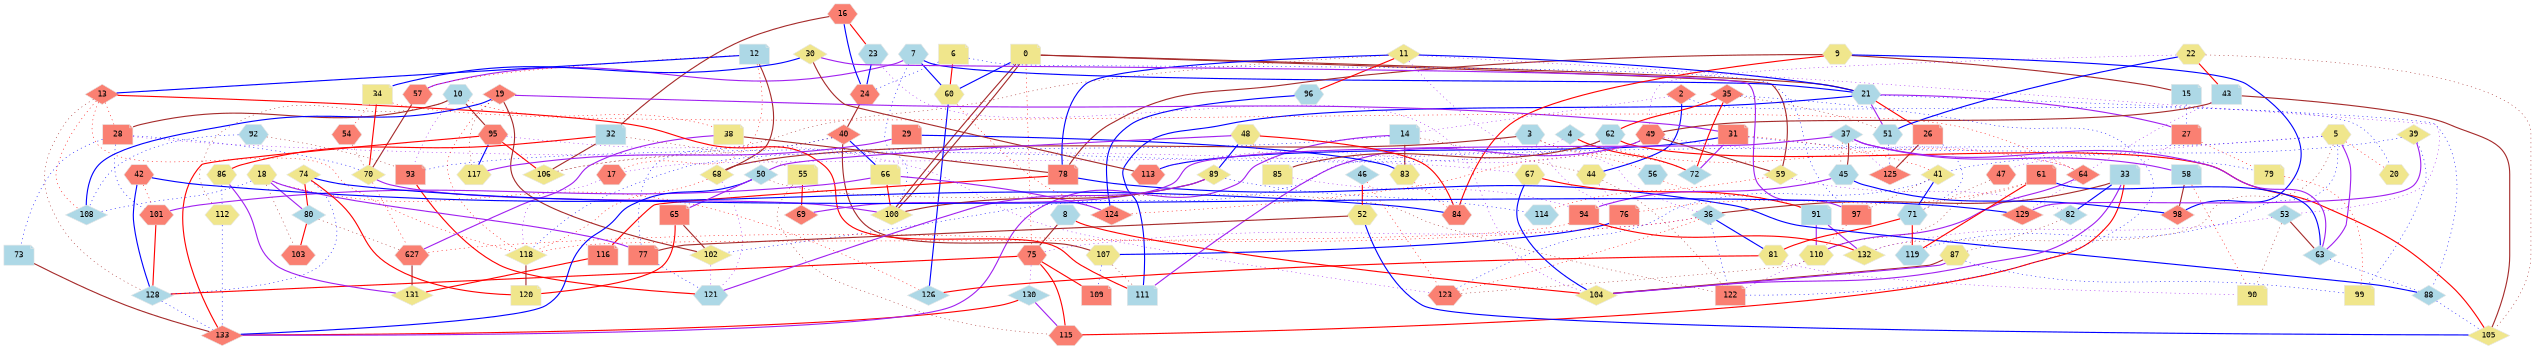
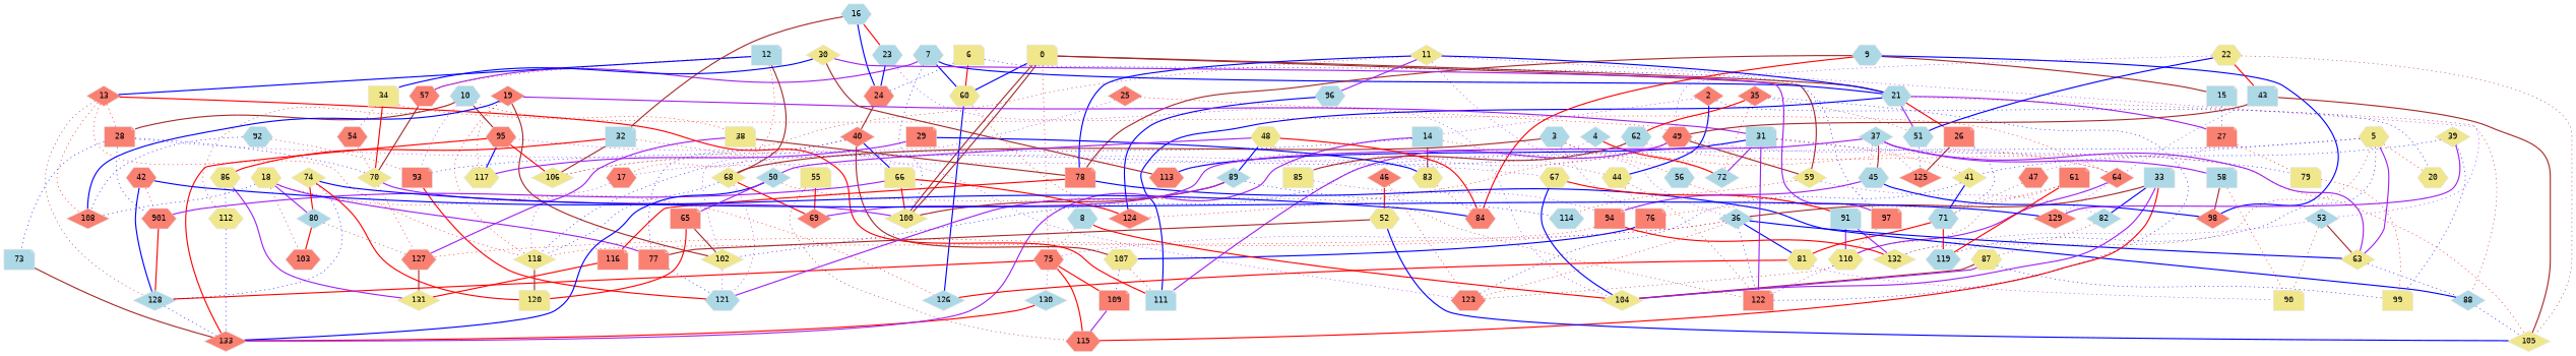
  graph {
    fontname="DejaVu Sans Mono"
    node [color=gray90 fillcolor=khaki fontname="DejaVu Sans Mono" shape=hexagon style=filled]
    edge [color=red fontname="DejaVu Sans Mono" style=bold]
    n1 [label=0 shape=note]
    21 [fillcolor=lightblue]
    59 [shape=diamond]
    60
    75 [fillcolor=salmon]
    100 [shape=diamond]
    111 [fillcolor=lightblue shape=note]
    27 [fillcolor=salmon shape=note]
    26 [fillcolor=salmon shape=note]
    51 [fillcolor=lightblue]
    88 [fillcolor=lightblue shape=diamond]
    82 [fillcolor=lightblue shape=diamond]
    114 [fillcolor=lightblue]
    126 [fillcolor=lightblue shape=diamond]
    124 [fillcolor=salmon shape=diamond]
    128 [fillcolor=lightblue shape=diamond]
    115 [fillcolor=salmon]
    109 [fillcolor=salmon shape=note]
    130 [fillcolor=lightblue shape=diamond]
    2 [fillcolor=salmon shape=diamond]
    14 [fillcolor=lightblue shape=note]
    20
    44
    93 [fillcolor=salmon shape=note]
    83
    133 [fillcolor=salmon shape=diamond]
    76 [fillcolor=salmon shape=note]
    122 [fillcolor=salmon shape=note]
    3 [fillcolor=lightblue]
    56 [fillcolor=lightblue]
    68 [shape=diamond]
    72 [fillcolor=lightblue shape=diamond]
    91 [fillcolor=lightblue shape=note]
    118 [shape=diamond]
    69 [fillcolor=salmon shape=diamond]
    121 [fillcolor=lightblue]
    107
    4 [fillcolor=lightblue shape=diamond]
    17 [fillcolor=salmon]
    64 [fillcolor=salmon shape=diamond]
    129 [fillcolor=salmon shape=diamond]
    110
    5
    47 [fillcolor=salmon]
-   63 [fillcolor=lightblue shape=diamond]
+   63 [shape=diamond]
    102 [shape=diamond]
    119 [fillcolor=lightblue]
    132 [shape=diamond]
    71 [fillcolor=lightblue]
    6 [shape=note]
    24 [fillcolor=salmon]
    97 [fillcolor=salmon shape=note]
    40 [fillcolor=salmon shape=diamond]
    7 [fillcolor=lightblue]
    57 [fillcolor=salmon]
    70 [shape=diamond]
    8 [fillcolor=lightblue]
    104 [shape=diamond]
-   9
+   9 [fillcolor=lightblue]
    15 [fillcolor=lightblue shape=note]
    78 [fillcolor=salmon shape=note]
    84 [fillcolor=salmon]
    98 [fillcolor=salmon shape=diamond]
    116 [fillcolor=salmon shape=note]
    10 [fillcolor=lightblue]
    28 [fillcolor=salmon shape=note]
    38 [shape=note]
    95 [fillcolor=salmon]
    112
    67
    73 [fillcolor=lightblue shape=note]
-   101 [fillcolor=salmon]
-   127 [fillcolor=salmon label=627]
+   101 [fillcolor=salmon label=901]
+   127 [fillcolor=salmon]
    106 [shape=diamond]
    117
    123 [fillcolor=salmon]
    11 [shape=diamond]
    36 [fillcolor=lightblue shape=diamond]
    53 [fillcolor=lightblue shape=diamond]
    96 [fillcolor=lightblue]
    81
    90 [shape=note]
    12 [fillcolor=lightblue shape=note]
    13 [fillcolor=salmon shape=diamond]
-   108 [fillcolor=lightblue shape=diamond]
+   108 [fillcolor=salmon shape=diamond]
    120 [shape=note]
    33 [fillcolor=lightblue shape=note]
    79 [shape=note]
-   16 [fillcolor=salmon]
+   16 [fillcolor=lightblue]
    23 [fillcolor=lightblue]
    32 [fillcolor=lightblue shape=note]
    55 [shape=note]
    86
    18
    77 [fillcolor=salmon shape=note]
    80 [fillcolor=lightblue shape=diamond]
    103 [fillcolor=salmon]
    19 [fillcolor=salmon shape=diamond]
-   31 [fillcolor=salmon shape=note]
+   31 [fillcolor=lightblue shape=note]
    113 [fillcolor=salmon]
    41 [shape=diamond]
    125 [fillcolor=salmon shape=diamond]
    105 [shape=diamond]
    22
    43 [fillcolor=lightblue shape=note]
    49 [fillcolor=salmon]
    66 [shape=note]
+   25 [fillcolor=salmon shape=diamond]
    99 [shape=note]
    29 [fillcolor=salmon shape=note]
    30 [shape=diamond]
    34 [shape=note]
    54 [fillcolor=salmon]
    131 [shape=diamond]
    87
    35 [fillcolor=salmon shape=diamond]
    62 [fillcolor=lightblue]
    85 [shape=note]
    37 [fillcolor=lightblue shape=diamond]
    45 [fillcolor=lightblue]
    58 [fillcolor=lightblue shape=note]
    94 [fillcolor=salmon shape=note]
    39 [shape=diamond]
    42 [fillcolor=salmon]
-   46 [fillcolor=lightblue shape=diamond]
+   46 [fillcolor=salmon shape=diamond]
    52
    48
    50 [fillcolor=lightblue shape=diamond]
-   89 [shape=diamond]
+   89 [fillcolor=lightblue shape=diamond]
    65 [fillcolor=salmon shape=note]
    61 [fillcolor=salmon shape=note]
    74 [shape=diamond]
    92 [fillcolor=lightblue]
    n1 -- 21 [color=brown]
    n1 -- 59 [color=brown]
    n1 -- 60 [color=blue]
    n1 -- 75 [style=dotted]
    n1 -- 100 [color=brown]
    n1 -- 100 [color=brown]
    21 -- 111 [color=blue]
    21 -- 27 [color=purple]
    21 -- 26
    21 -- 51 [color=purple]
-   21 -- 88 [color=blue style=dotted]
+   21 -- 88 [color=brown style=dotted]
    59 -- 82 [color=purple style=dotted]
    59 -- 114 [style=dotted]
    60 -- 126 [color=blue]
    60 -- 124 [style=dotted]
    75 -- 128
    75 -- 115
    75 -- 109
    75 -- 130 [color=purple style=dotted]
    27 -- 33 [color=purple style=dotted]
    27 -- 79 [style=dotted]
    26 -- 71 [color=blue style=dotted]
    26 -- 125 [color=brown]
    51 -- 125 [color=blue style=dotted]
    88 -- 105 [color=blue style=dotted]
    82 -- 87 [color=brown style=dotted]
    128 -- 133 [color=blue style=dotted]
-   130 -- 115 [color=purple]
+   109 -- 115 [color=purple]
    130 -- 133
    2 -- 14 [color=purple style=dotted]
    2 -- 20 [color=blue style=dotted]
    2 -- 44 [color=blue]
    14 -- 44 [color=brown style=dotted]
    14 -- 93 [color=blue style=dotted]
    14 -- 83 [color=brown]
    14 -- 133 [color=purple]
    44 -- 76 [color=purple style=dotted]
    44 -- 122 [color=brown style=dotted]
    93 -- 121
    83 -- 84 [style=dotted]
    76 -- 107 [color=blue]
    3 -- 76 [color=purple style=dotted]
    3 -- 56 [style=dotted]
    3 -- 68 [color=brown]
    3 -- 72 [color=brown style=dotted]
    56 -- 91 [style=dotted]
-   68 -- 118 [style=dotted]
+   68 -- 118 [color=blue style=dotted]
+   68 -- 69
    68 -- 121 [color=purple style=dotted]
    91 -- 110 [color=purple]
    91 -- 132 [color=purple]
    118 -- 120 [color=brown]
    107 -- 111 [color=brown style=dotted]
    107 -- 109 [color=blue style=dotted]
    4 -- 72
    4 -- 17 [color=purple style=dotted]
    4 -- 64 [style=dotted]
    17 -- 118 [color=purple style=dotted]
    64 -- 129 [color=purple style=dotted]
    64 -- 110 [color=purple]
    110 -- 122 [color=purple style=dotted]
    110 -- 123 [color=brown style=dotted]
    5 -- 20 [style=dotted]
    5 -- 47 [color=purple style=dotted]
    5 -- 63 [color=purple]
    5 -- 102 [color=blue style=dotted]
    5 -- 119 [color=blue style=dotted]
    5 -- 132 [color=brown style=dotted]
    47 -- 71 [color=brown style=dotted]
    63 -- 88 [color=blue style=dotted]
    102 -- 121 [color=purple style=dotted]
    71 -- 119
    71 -- 81
    6 -- 60
    6 -- 24 [color=blue style=dotted]
    6 -- 97 [color=blue style=dotted]
    24 -- 40 [color=brown]
    97 -- 110 [style=dotted]
    40 -- 107 [color=brown]
    40 -- 106 [color=brown style=dotted]
    40 -- 77 [color=blue style=dotted]
    40 -- 66 [color=blue]
    7 -- 21 [color=blue]
    7 -- 60 [color=blue]
    7 -- 100 [color=blue style=dotted]
    7 -- 57 [color=purple]
    57 -- 70 [color=brown]
    70 -- 100 [color=purple]
    70 -- 127 [style=dotted]
-   8 -- 75 [color=brown]
+   8 -- 75 [color=brown style=dotted]
    8 -- 104
    9 -- 15 [color=brown]
    9 -- 78 [color=brown]
    9 -- 84
    9 -- 98 [color=blue]
    15 -- 27 [color=blue style=dotted]
    78 -- 88 [color=blue]
    78 -- 116
    116 -- 131
    10 -- 93 [color=purple style=dotted]
    10 -- 28 [color=brown]
    10 -- 38 [style=dotted]
    10 -- 95 [color=brown]
    10 -- 112 [color=brown style=dotted]
    28 -- 70 [color=blue style=dotted]
    28 -- 67 [color=purple style=dotted]
    28 -- 73 [color=blue style=dotted]
    28 -- 101 [color=blue style=dotted]
    38 -- 78 [color=brown]
    38 -- 127 [color=purple]
    95 -- 133
    95 -- 106
    95 -- 117 [color=blue]
    95 -- 123 [color=purple style=dotted]
    112 -- 133 [color=blue style=dotted]
    67 -- 91
    67 -- 104 [color=blue]
    73 -- 133 [color=brown]
    101 -- 128
    127 -- 131 [color=brown]
    11 -- 21 [color=blue]
    11 -- 78 [color=blue]
    11 -- 106 [color=brown style=dotted]
    11 -- 36 [color=purple style=dotted]
    11 -- 53 [color=purple style=dotted]
-   11 -- 96
+   11 -- 96 [color=purple]
    36 -- 75 [color=purple style=dotted]
    36 -- 122 [color=blue style=dotted]
    36 -- 127 [style=dotted]
    36 -- 123 [style=dotted]
    36 -- 81 [color=blue]
    53 -- 63 [color=brown]
    53 -- 132 [color=purple style=dotted]
    53 -- 90 [color=brown style=dotted]
    96 -- 124 [color=blue]
    81 -- 126
    81 -- 90 [color=purple style=dotted]
    12 -- 68 [color=brown]
    12 -- 17 [style=dotted]
    12 -- 57 [style=dotted]
    12 -- 13 [color=blue]
    13 -- 111
    13 -- 128 [color=brown style=dotted]
    13 -- 118 [style=dotted]
    13 -- 28 [style=dotted]
    13 -- 108 [style=dotted]
    33 -- 82 [color=blue]
    33 -- 115
    33 -- 104 [color=purple]
    33 -- 36 [color=brown]
    79 -- 99 [style=dotted]
    16 -- 24 [color=blue]
    16 -- 23
    16 -- 32 [color=brown]
    23 -- 24 [color=blue]
    23 -- 104 [color=purple style=dotted]
    32 -- 106 [color=brown]
    32 -- 55 [color=brown style=dotted]
    32 -- 86
    55 -- 115 [color=brown style=dotted]
    55 -- 69
    86 -- 112 [color=blue style=dotted]
    86 -- 131 [color=purple]
    18 -- 126 [style=dotted]
    18 -- 108 [color=blue style=dotted]
    18 -- 77 [color=purple]
    18 -- 80 [color=purple]
    18 -- 103 [color=brown style=dotted]
    77 -- 121 [color=blue style=dotted]
    80 -- 127 [color=brown style=dotted]
    80 -- 103
    19 -- 118 [style=dotted]
    19 -- 102 [color=brown]
    19 -- 117 [color=brown style=dotted]
    19 -- 108 [color=blue]
    19 -- 31 [color=purple]
+   31 -- 122 [color=purple]
    31 -- 72 [color=purple]
    31 -- 79 [color=blue style=dotted]
    31 -- 113 [color=blue]
    31 -- 41 [style=dotted]
    41 -- 71 [color=blue]
-   41 -- 97 [color=brown style=dotted]
    41 -- 123 [color=blue style=dotted]
    22 -- 51 [color=blue]
    22 -- 105 [color=brown style=dotted]
    22 -- 43
    22 -- 49 [color=purple style=dotted]
    43 -- 64 [color=purple style=dotted]
    43 -- 105 [color=brown]
    43 -- 49 [color=brown]
    49 -- 59 [color=brown]
    49 -- 111 [color=purple]
    49 -- 124 [style=dotted]
    49 -- 64 [color=purple style=dotted]
    49 -- 113 [color=purple style=dotted]
    66 -- 100
-   66 -- 124 [color=purple]
+   66 -- 124
    66 -- 101 [color=purple]
+   25 -- 102 [color=purple style=dotted]
+   25 -- 49 [style=dotted]
    29 -- 83 [color=blue]
    29 -- 117 [color=purple]
    30 -- 97 [color=purple]
    30 -- 113 [color=brown]
    30 -- 34 [color=blue]
    34 -- 64 [style=dotted]
    34 -- 70
    34 -- 54 [style=dotted]
    54 -- 70 [color=brown style=dotted]
    87 -- 104 [color=brown]
    87 -- 104 [color=purple]
    87 -- 99 [color=blue style=dotted]
    35 -- 51 [color=brown style=dotted]
    35 -- 122 [color=blue style=dotted]
-   35 -- 72
+   35 -- 72 [style=dotted]
    35 -- 62
    62 -- 118 [color=blue style=dotted]
-   62 -- 105
+   62 -- 105 [style=dotted]
    62 -- 85 [color=brown]
    85 -- 94 [color=purple style=dotted]
    37 -- 69 [color=purple]
    37 -- 63 [color=purple]
    37 -- 125 [color=purple style=dotted]
    37 -- 45 [color=brown style=dotted]
    37 -- 45 [color=brown]
    37 -- 58 [color=purple]
    45 -- 98 [color=blue]
    45 -- 94 [color=purple]
    58 -- 98 [color=brown]
    58 -- 90 [style=dotted]
    94 -- 118 [style=dotted]
    94 -- 132
    39 -- 129 [color=purple]
    39 -- 41 [color=blue style=dotted]
    39 -- 99 [color=blue style=dotted]
    42 -- 128 [color=blue]
    42 -- 84 [color=blue]
    42 -- 101 [style=dotted]
    46 -- 123 [style=dotted]
    46 -- 52
    52 -- 77 [color=brown]
    52 -- 105 [color=blue]
    48 -- 84
    48 -- 85 [style=dotted]
    48 -- 50 [color=purple]
    48 -- 89 [color=blue]
    50 -- 133 [color=blue]
    50 -- 122 [color=brown style=dotted]
    50 -- 65 [color=purple]
    89 -- 100 [color=brown]
    89 -- 114 [color=blue style=dotted]
    89 -- 121 [color=purple]
    65 -- 102 [color=brown]
    65 -- 120
    61 -- 76 [style=dotted]
    61 -- 110 [color=brown style=dotted]
-   61 -- 63 [color=blue]
+   36 -- 63 [color=blue]
    61 -- 119
    74 -- 128 [color=blue style=dotted]
    74 -- 129 [color=blue]
    74 -- 120
    74 -- 80
    92 -- 93 [color=brown style=dotted]
    92 -- 108 [color=blue style=dotted]
  }
